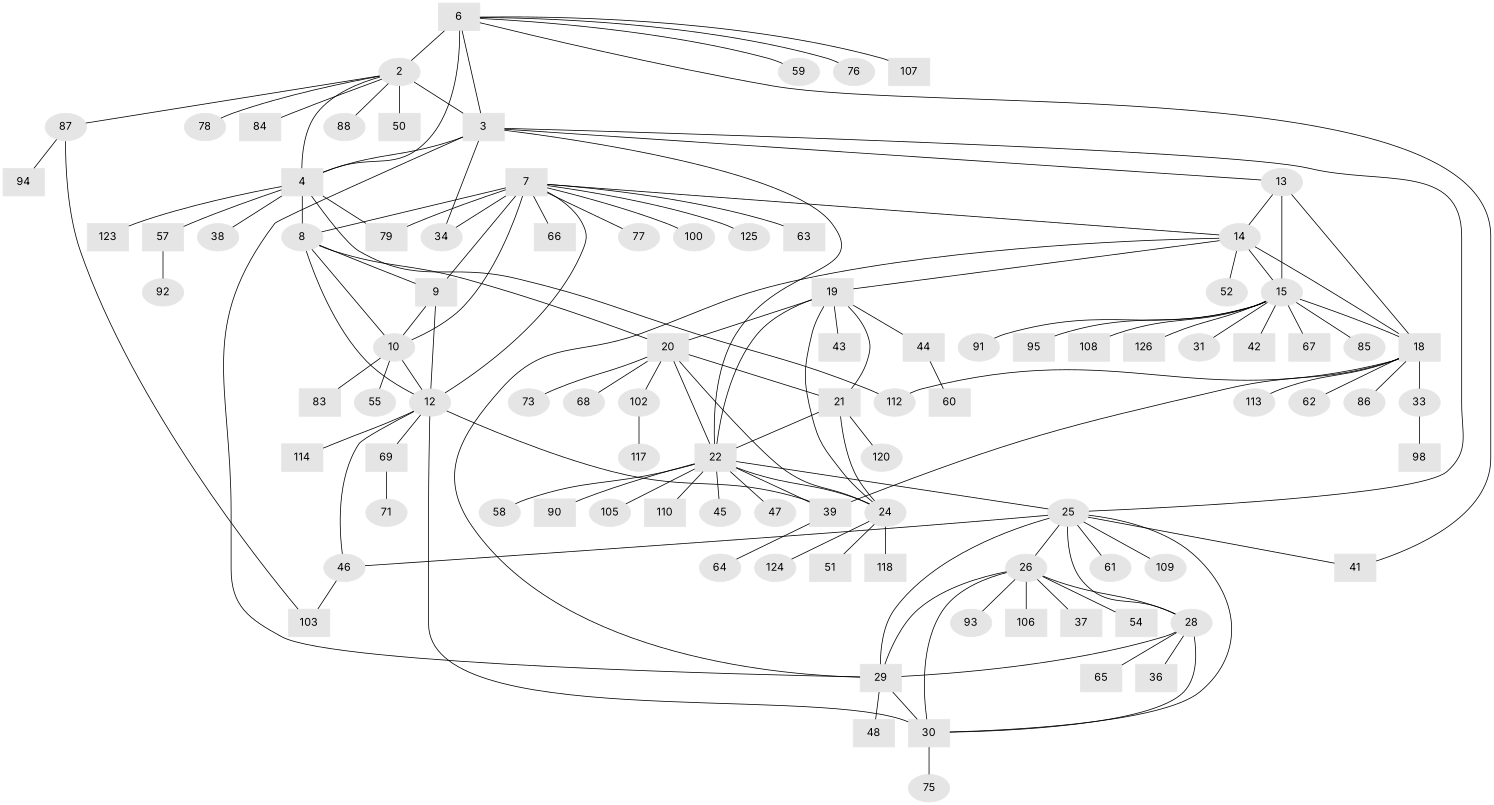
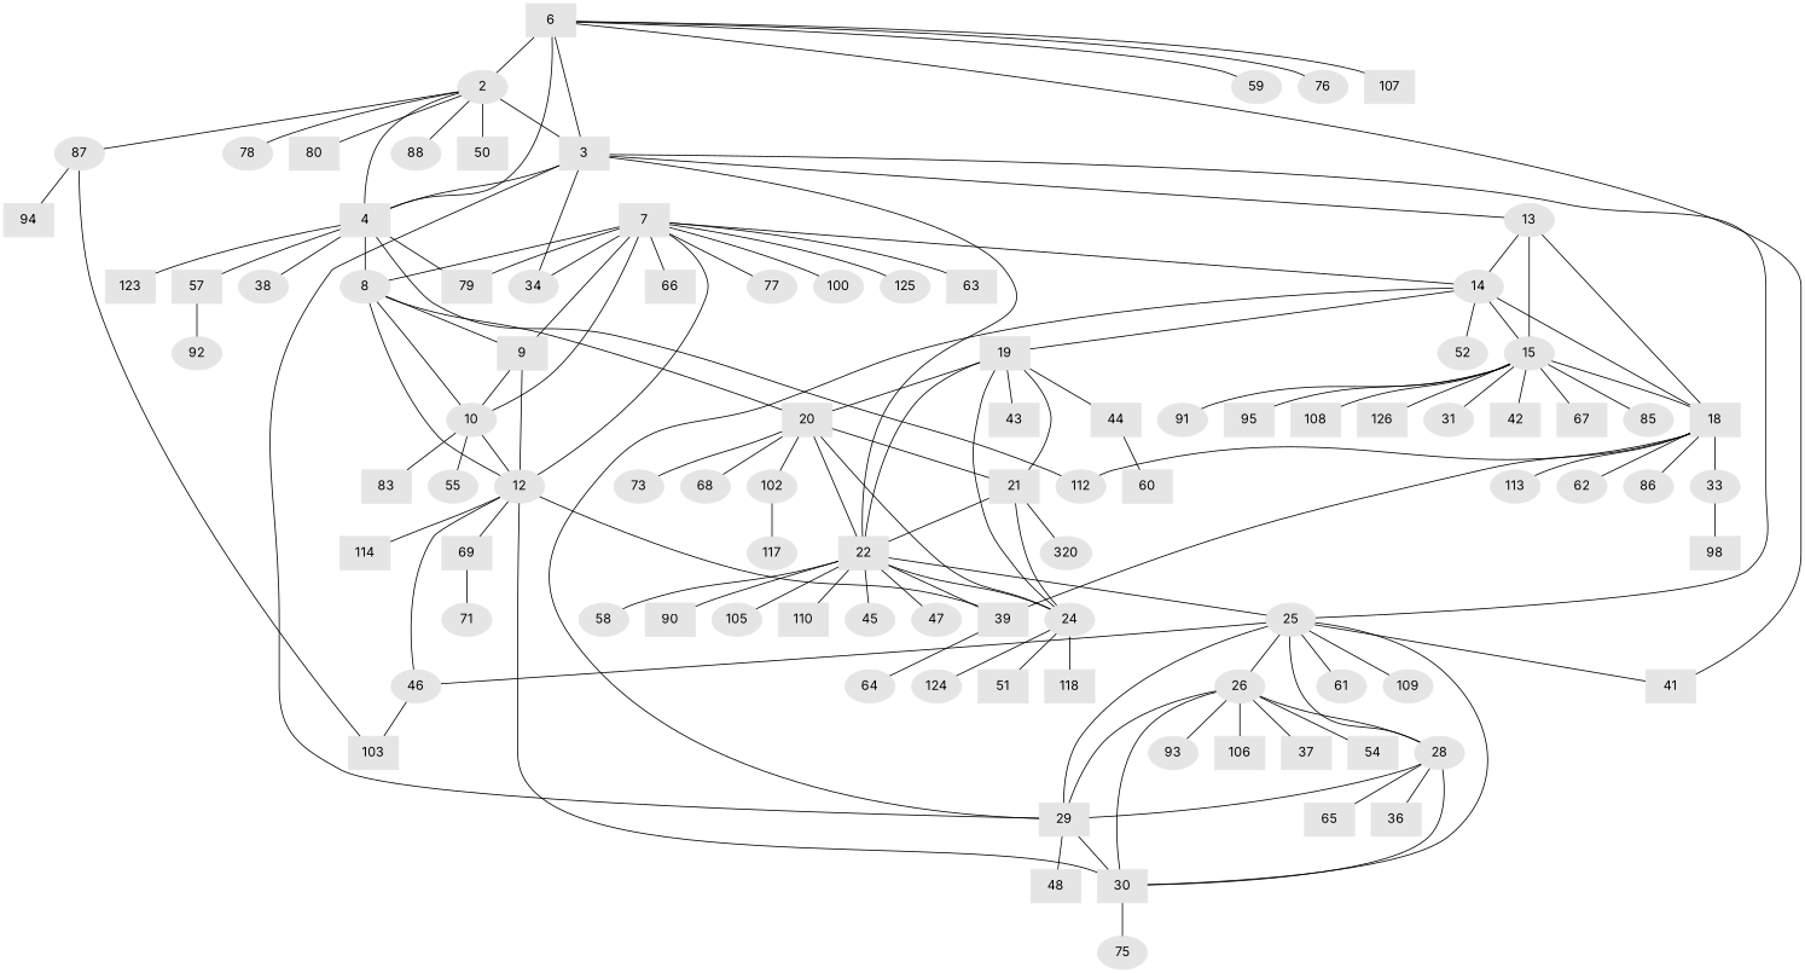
  graph {
    fontname=Inter
    node [color=gray90 fontname=Inter shape=ellipse style=filled]
    edge [fontname=Inter]
    n1 [label=6 shape=box super="+5"]
    2 [super="+6"]
    3 [shape=box super="+89"]
    4 [shape=box super="+96"]
    41 [shape=box super="+115"]
    n6 [label=59]
    76
    107 [shape=box]
    50 [shape=box super="+70"]
    78
-   84 [shape=box]
+   84 [shape=box label=80]
    87 [super="+122"]
    88
    13
    22 [shape=box super="+23"]
    25 [super="+81"]
    29 [shape=box super="+101"]
    34
    8 [super="+97"]
    38
    57 [shape=box super="+80"]
    79 [shape=box]
    112
    123 [shape=box]
    103 [shape=box]
    94 [shape=box]
    14 [super="+35"]
    15 [super="+18"]
    n29 [label=18 shape=box super="+17"]
    39 [shape=box super="+53"]
    24 [super="+56"]
    45
    47
    58
    90 [shape=box super="+116"]
    105
    110 [shape=box]
    30 [shape=box super="+82"]
    46
    26 [super="+27"]
    28 [super="+32"]
    61
    109
    48 [shape=box super="+59"]
    9 [shape=box super="+119"]
    10 [super="+40"]
    12 [super="+104"]
    20 [shape=box super="+121"]
    92
    7 [shape=box super="+11"]
    63 [shape=box]
    66 [shape=box]
    77
    100
    125
    55
    83 [shape=box]
    69 [shape=box]
    114 [shape=box]
    19 [shape=box super="+74"]
    52
    21 [shape=box]
    68
    73
    102
    75
    64
    71
    31
    42 [shape=box]
    67 [shape=box]
    85
    91
    95 [shape=box]
    108 [shape=box]
    126 [shape=box]
    33
    62
    86
    113
    43 [shape=box]
    44 [shape=box]
    98 [shape=box]
-   120
+   120 [label=320]
    51 [shape=box]
    118 [shape=box]
    124
    60 [shape=box]
    117
    37 [shape=box]
    54 [shape=box super="+72"]
    93 [super="+99"]
    106 [shape=box]
    36 [shape=box super="+111"]
    65 [shape=box]
    n1 -- 2 [weight=4]
    n1 -- 3 [weight=2]
    n1 -- 4 [weight=2]
    n1 -- 41
    n1 -- n6
    n1 -- 76
    n1 -- 107
    2 -- 3 [weight=2]
    2 -- 4 [weight=2]
    2 -- 50
    2 -- 78
    2 -- 84
    2 -- 87
    2 -- 88
    3 -- 4
    3 -- 13
    3 -- 22
    3 -- 25
    3 -- 29
    3 -- 34
    4 -- 8
    4 -- 38
    4 -- 57
    4 -- 79
    4 -- 112
    4 -- 123
    87 -- 103
    87 -- 94
    13 -- 14
    13 -- 15 [weight=2]
    13 -- n29 [weight=2]
    22 -- 25
    22 -- 39
    22 -- 24 [weight=2]
    22 -- 45
    22 -- 47
    22 -- 58
    22 -- 90
    22 -- 105
    22 -- 110
    25 -- 41
    25 -- 29
    25 -- 30
    25 -- 46
    25 -- 26 [weight=2]
    25 -- 28
    25 -- 61
    25 -- 109
    29 -- 30
    29 -- 48
    8 -- 9
    8 -- 10
    8 -- 12
    8 -- 20
    57 -- 92
    14 -- 29
    14 -- 15 [weight=2]
    14 -- n29 [weight=2]
    14 -- 19
    14 -- 52
    15 -- n29 [weight=4]
    15 -- 31
    15 -- 42
    15 -- 67
    15 -- 85
    15 -- 91
    15 -- 95
    15 -- 108
    15 -- 126
    n29 -- 112
    n29 -- 39
    n29 -- 33
    n29 -- 62
    n29 -- 86
    n29 -- 113
    39 -- 64
    24 -- 51
    24 -- 118
    24 -- 124
    30 -- 75
    46 -- 103
    26 -- 29 [weight=2]
    26 -- 30 [weight=2]
    26 -- 28 [weight=2]
    26 -- 37
    26 -- 54
    26 -- 93
    26 -- 106
    28 -- 29
    28 -- 30
    28 -- 36
    28 -- 65
    9 -- 10
    9 -- 12
    10 -- 12
    10 -- 55
    10 -- 83
    12 -- 39
    12 -- 30
    12 -- 46
    12 -- 69
    12 -- 114
    20 -- 22 [weight=2]
    20 -- 24
    20 -- 21
    20 -- 68
    20 -- 73
    20 -- 102
    7 -- 34
    7 -- 8 [weight=2]
    7 -- 79
    7 -- 14
    7 -- 9 [weight=2]
    7 -- 10 [weight=2]
    7 -- 12 [weight=2]
    7 -- 63
    7 -- 66
    7 -- 77
    7 -- 100
    7 -- 125
    69 -- 71
    19 -- 22 [weight=2]
    19 -- 24
    19 -- 20
    19 -- 21
    19 -- 43
    19 -- 44
    21 -- 22 [weight=2]
    21 -- 24
    21 -- 120
    102 -- 117
    33 -- 98
    44 -- 60
  }
